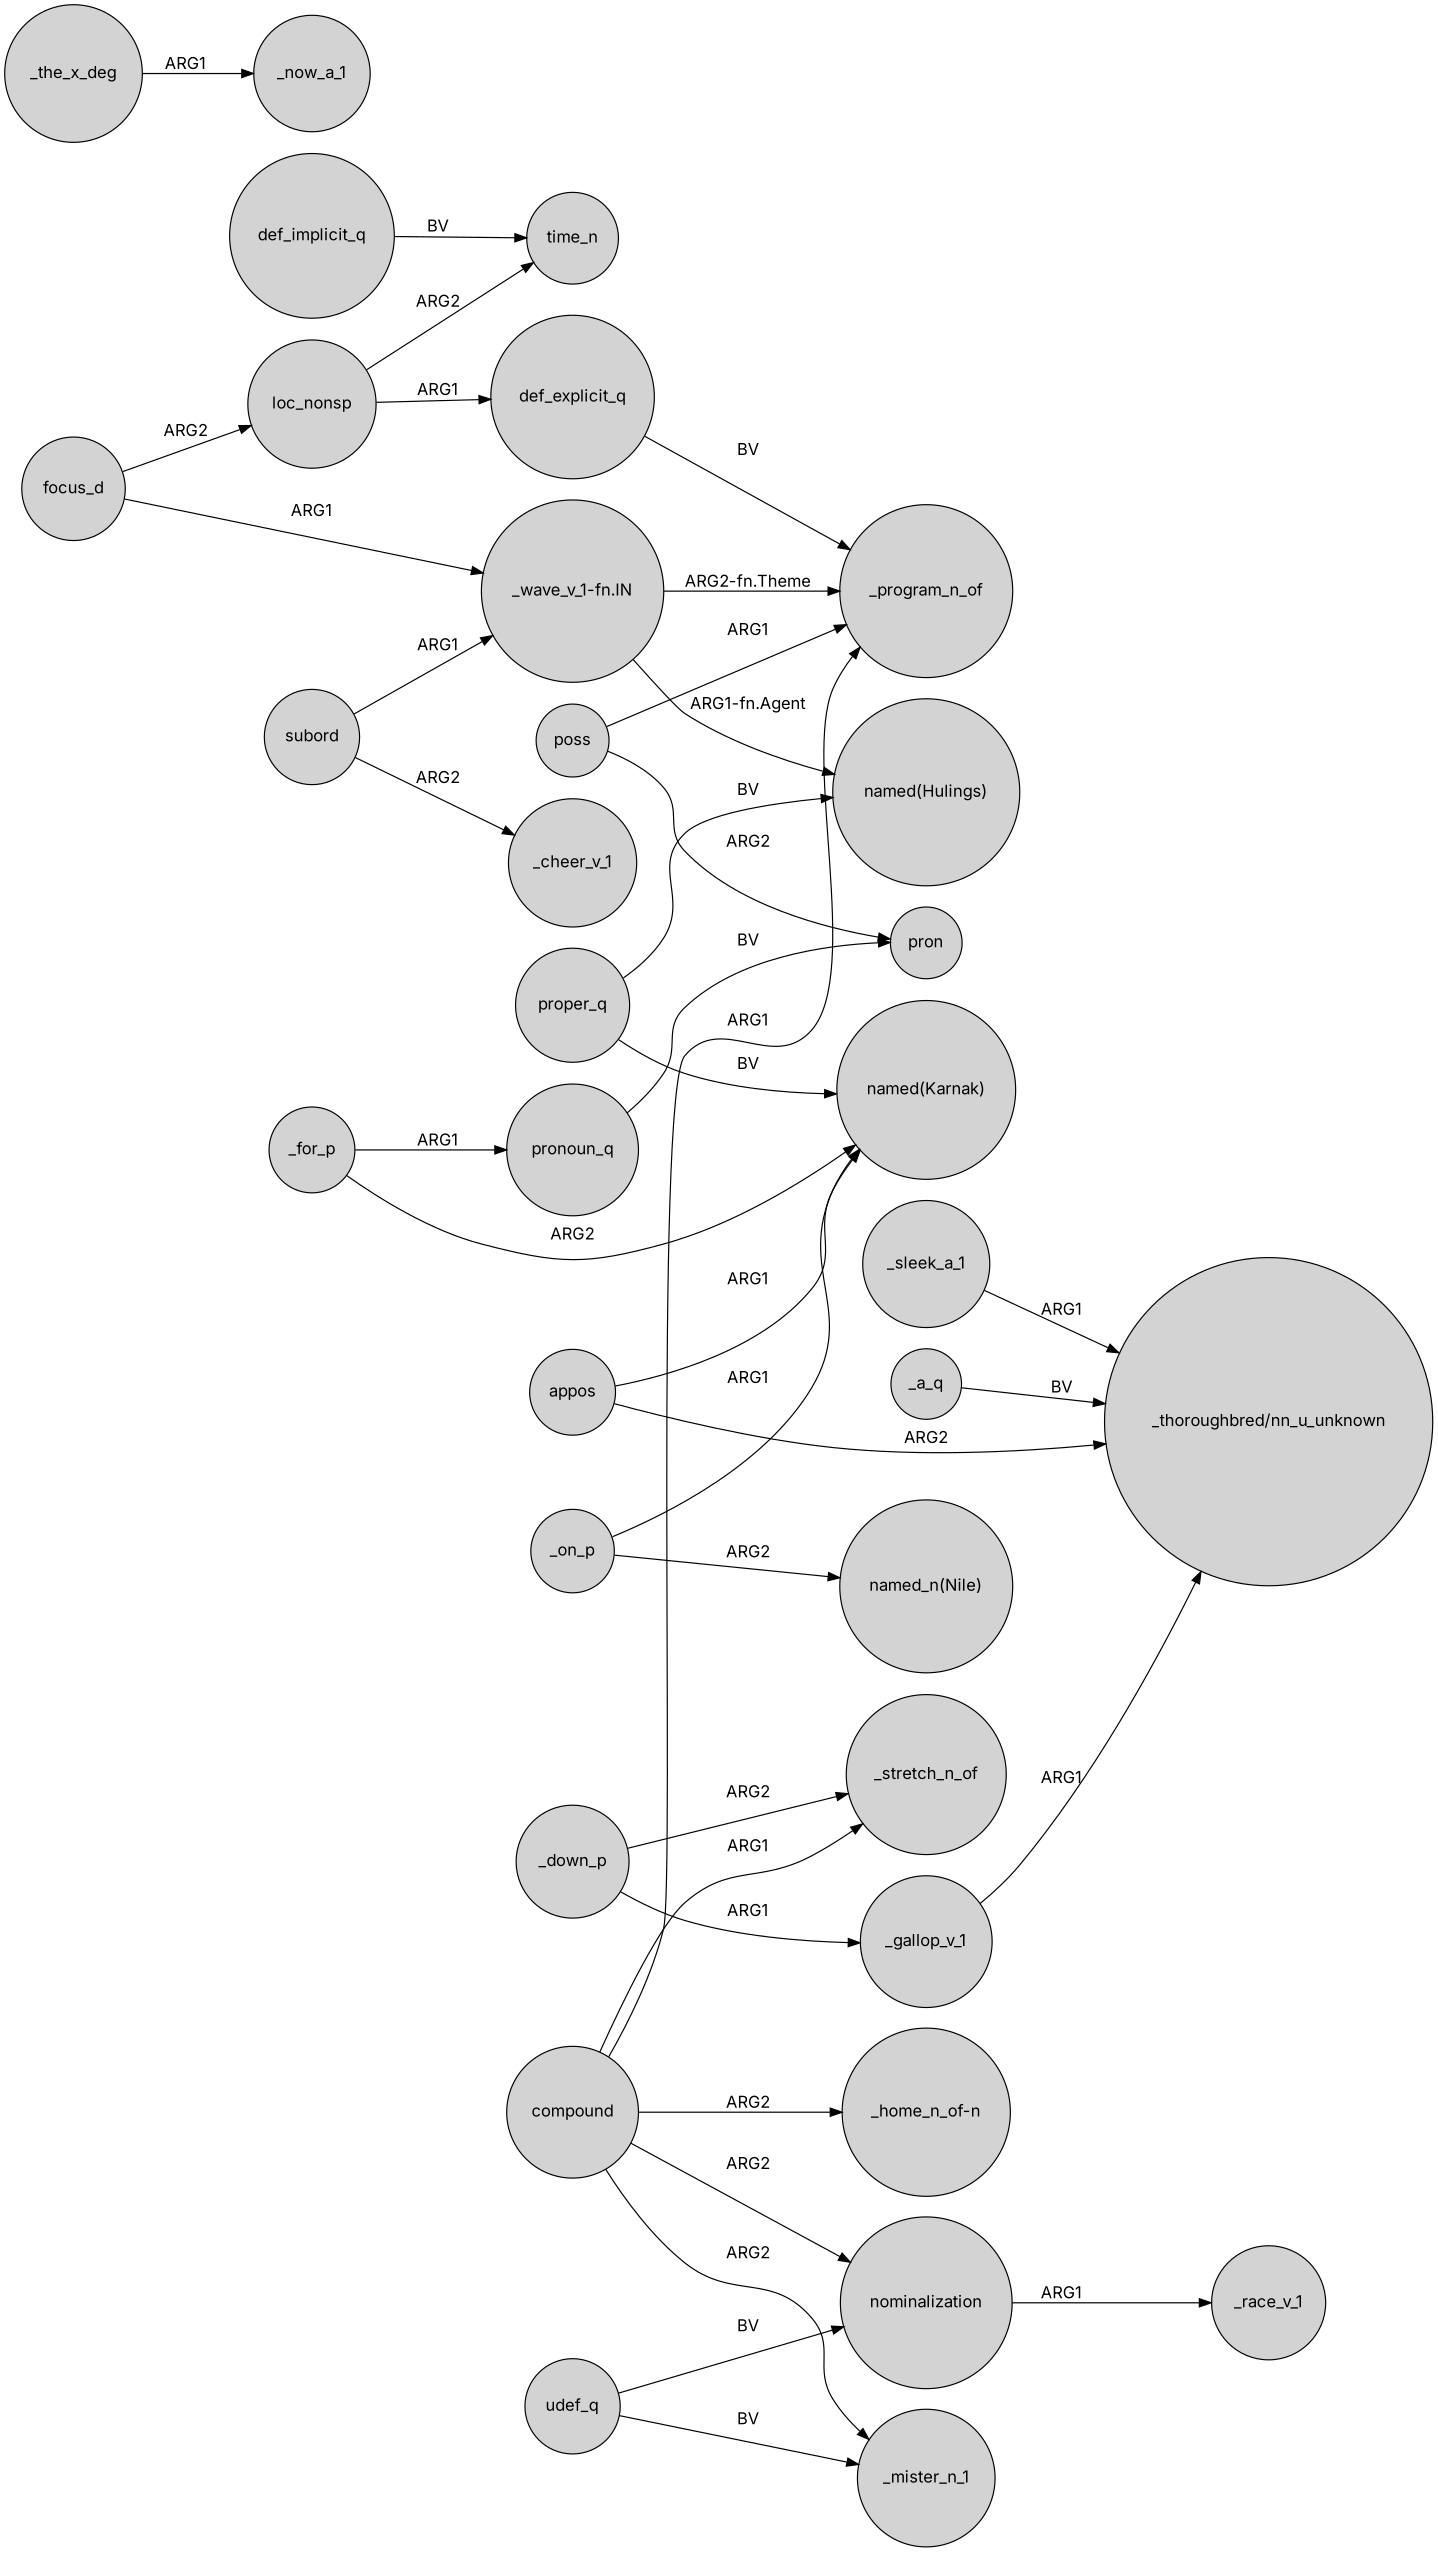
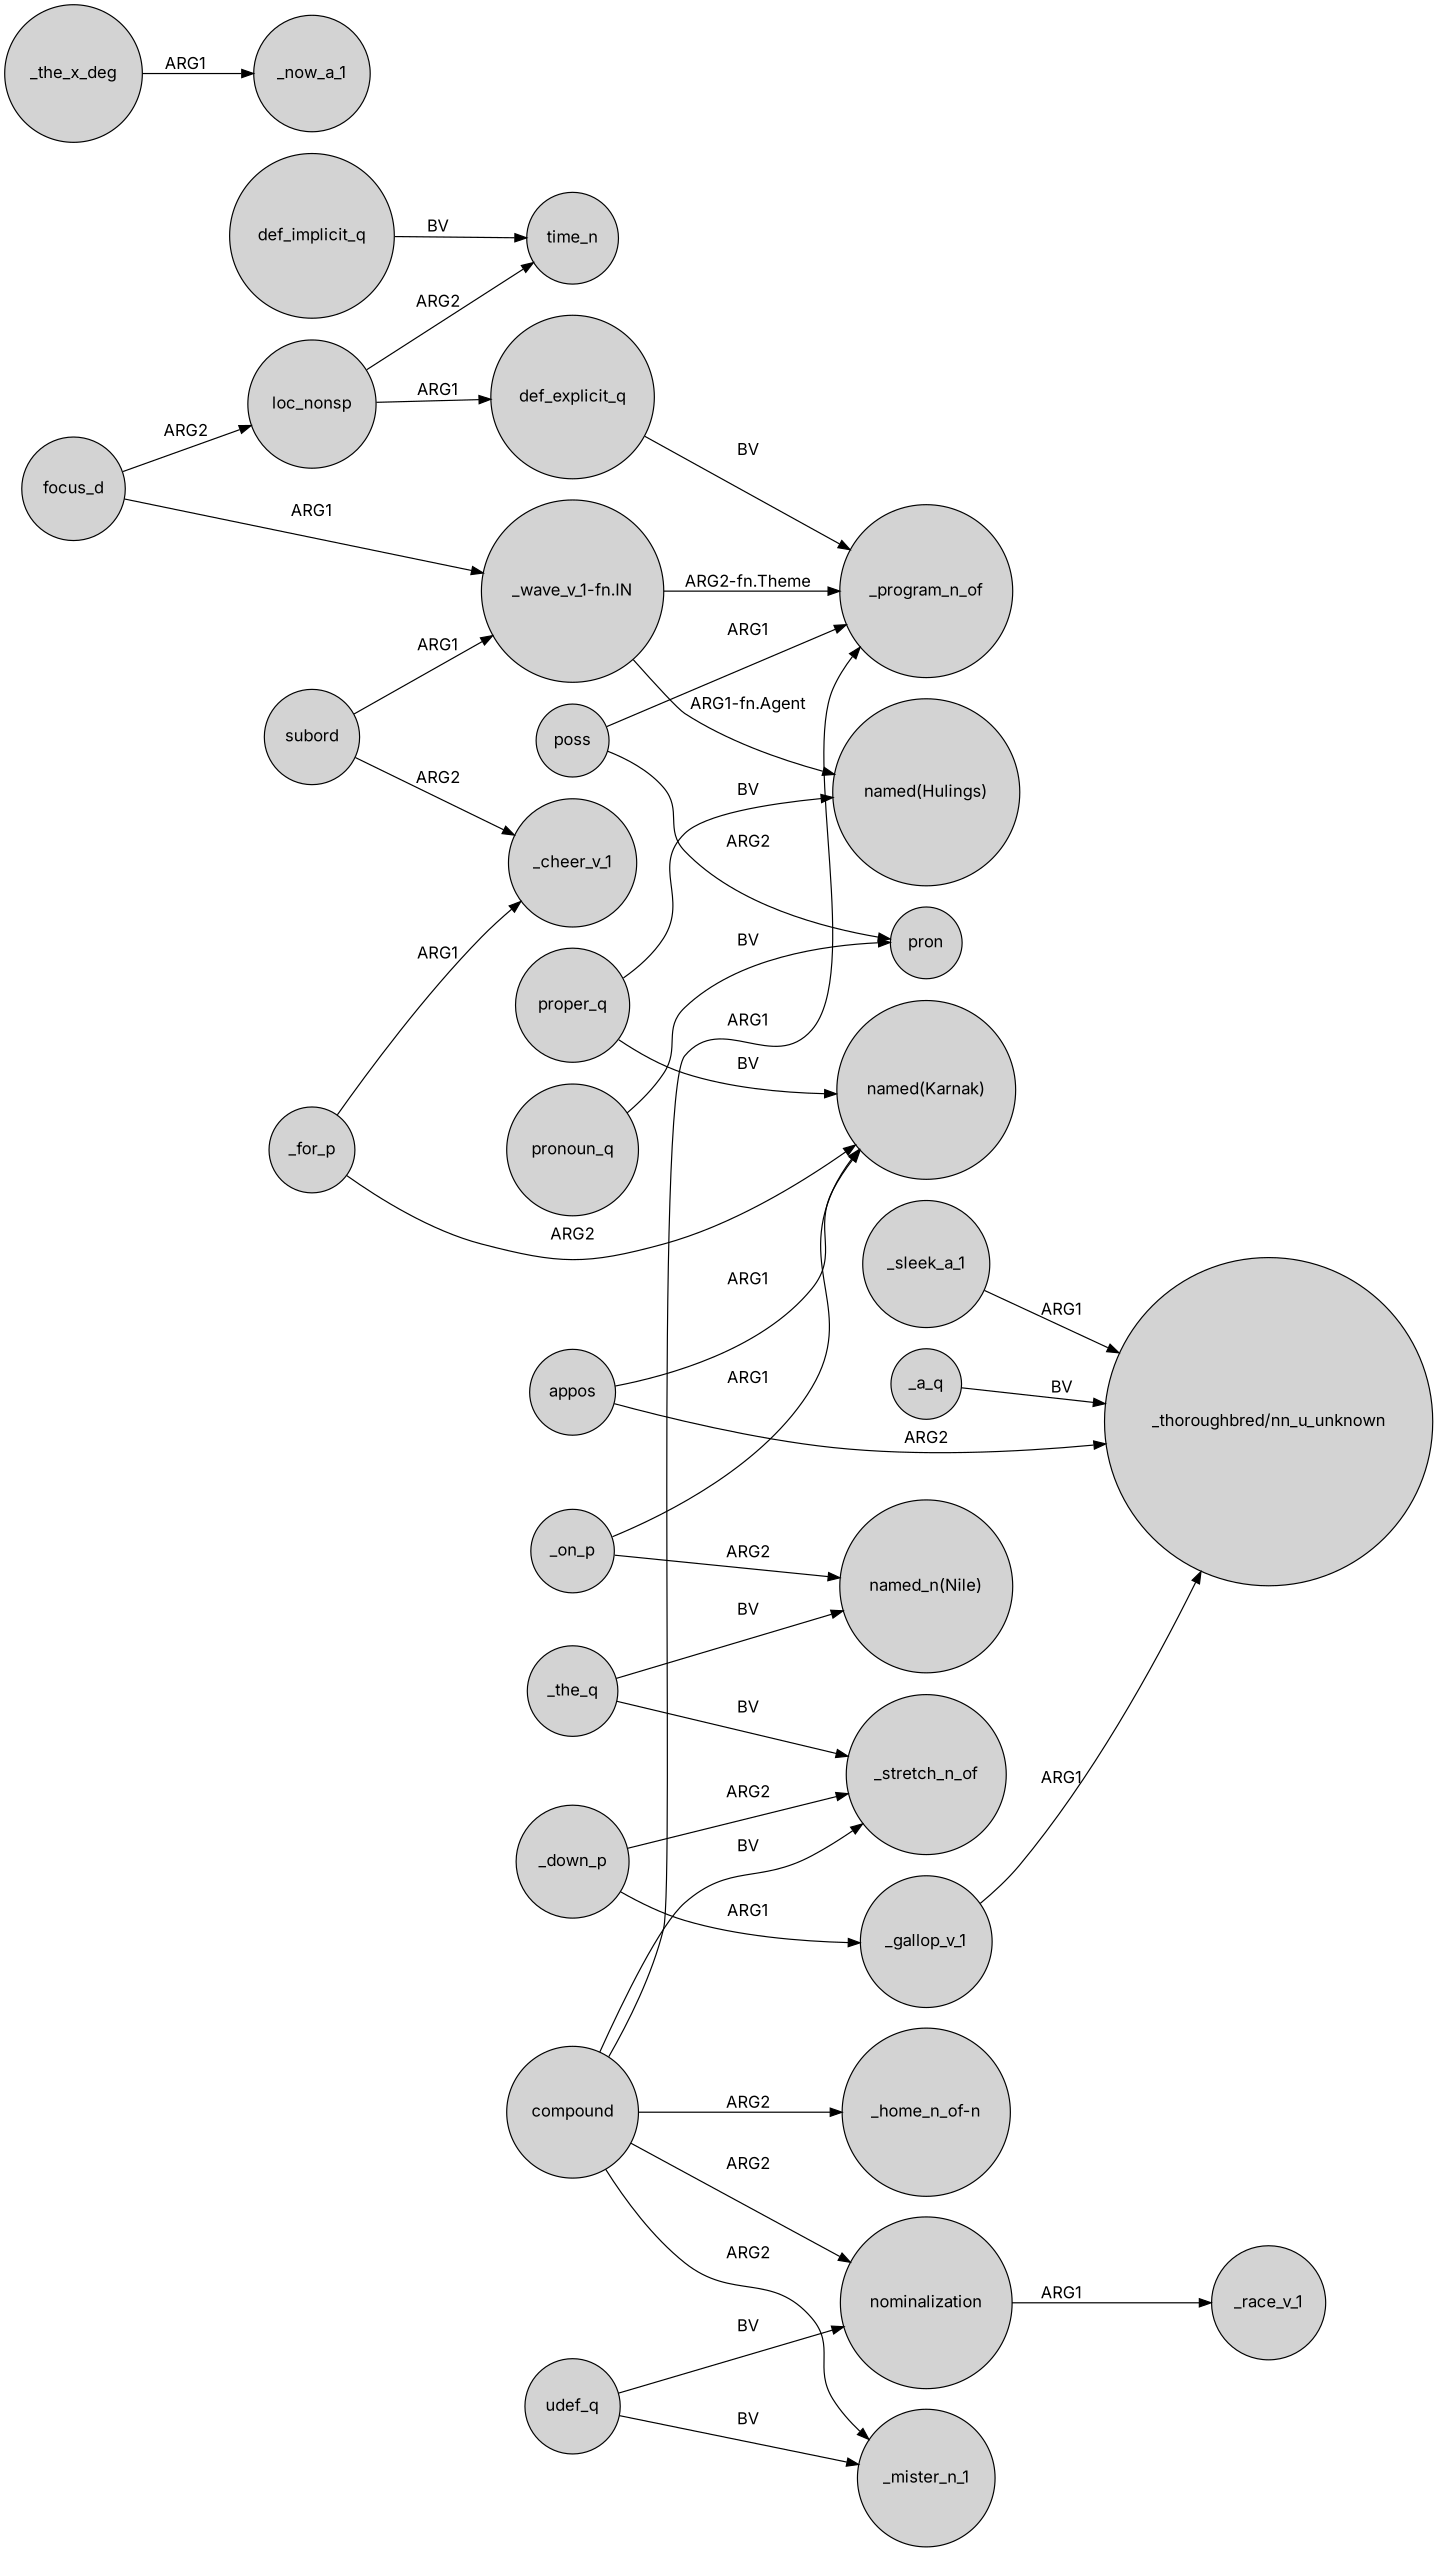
  digraph {
    fontname=Inter
    rankdir=LR
    node [fontname=Inter shape=circle style=filled]
    edge [fontname=Inter]
    proper_q
    "named(Hulings)"
    "named(Karnak)"
    focus_d
    loc_nonsp
    "_wave_v_1-fn.IN"
    time_n
    def_explicit_q
    _program_n_of
    _a_q
    "_thoroughbred/nn_u_unknown"
    poss
    pron
    subord
    _cheer_v_1
    _for_p
    _down_p
    _stretch_n_of
    _gallop_v_1
    compound
    _mister_n_1
    nominalization
    "_home_n_of-n"
    _race_v_1
    udef_q
    _on_p
    "named_n(Nile)"
    appos
    pronoun_q
    n30 [label=_the_x_deg]
    _now_a_1
+   _the_q
    _sleek_a_1
    def_implicit_q
    proper_q -> "named(Hulings)" [label=BV]
    proper_q -> "named(Karnak)" [label=BV]
    focus_d -> loc_nonsp [label=ARG2]
    focus_d -> "_wave_v_1-fn.IN" [label=ARG1]
    loc_nonsp -> time_n [label=ARG2]
    loc_nonsp -> def_explicit_q [label=ARG1]
    "_wave_v_1-fn.IN" -> "named(Hulings)" [label="ARG1-fn.Agent"]
    "_wave_v_1-fn.IN" -> _program_n_of [label="ARG2-fn.Theme"]
    def_explicit_q -> _program_n_of [label=BV]
    _a_q -> "_thoroughbred/nn_u_unknown" [label=BV]
    poss -> _program_n_of [label=ARG1]
    poss -> pron [label=ARG2]
    subord -> "_wave_v_1-fn.IN" [label=ARG1]
    subord -> _cheer_v_1 [label=ARG2]
    _for_p -> "named(Karnak)" [label=ARG2]
-   _for_p -> pronoun_q [label=ARG1]
+   _for_p -> _cheer_v_1 [label=ARG1]
    _down_p -> _stretch_n_of [label=ARG2]
    _down_p -> _gallop_v_1 [label=ARG1]
    _gallop_v_1 -> "_thoroughbred/nn_u_unknown" [label=ARG1]
    compound -> _program_n_of [label=ARG1]
-   compound -> _stretch_n_of [label=ARG1]
+   compound -> _stretch_n_of [label=BV]
    compound -> _mister_n_1 [label=ARG2]
    compound -> nominalization [label=ARG2]
    compound -> "_home_n_of-n" [label=ARG2]
    nominalization -> _race_v_1 [label=ARG1]
    udef_q -> _mister_n_1 [label=BV]
    udef_q -> nominalization [label=BV]
    _on_p -> "named(Karnak)" [label=ARG1]
    _on_p -> "named_n(Nile)" [label=ARG2]
    appos -> "named(Karnak)" [label=ARG1]
    appos -> "_thoroughbred/nn_u_unknown" [label=ARG2]
    pronoun_q -> pron [label=BV]
    n30 -> _now_a_1 [label=ARG1]
+   _the_q -> _stretch_n_of [label=BV]
+   _the_q -> "named_n(Nile)" [label=BV]
    _sleek_a_1 -> "_thoroughbred/nn_u_unknown" [label=ARG1]
    def_implicit_q -> time_n [label=BV]
  }
